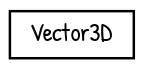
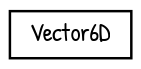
  digraph {
    rankdir=LR
    fontname="Patrick Hand"
-   n1 [color=black fillcolor=white fontname="Patrick Hand" fontsize=10 height=0.2 label=Vector3D shape=record style=filled width=0.4]
+   n1 [color=black fillcolor=white fontname="Patrick Hand" fontsize=10 height=0.2 label=Vector6D shape=record style=filled width=0.4]
  }
